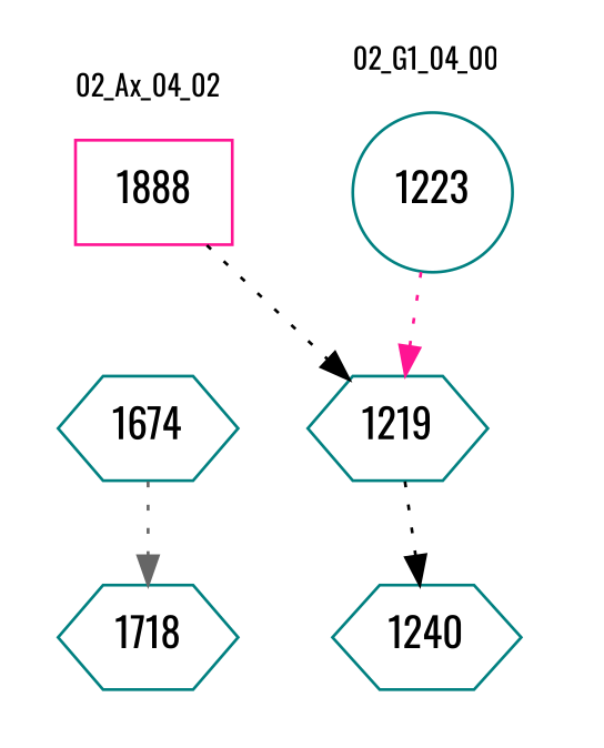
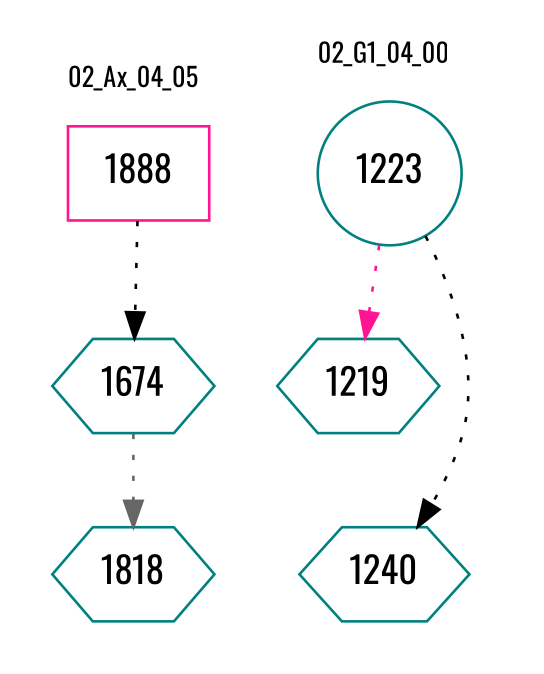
  digraph {
    fontname=Oswald
    node [color=teal fontname=Oswald shape=hexagon]
    edge [color=black fontname=Oswald style=dotted]
    n1 [color=deeppink label=1888 shape=box]
    n2 [label=1674]
-   n3 [label=1718]
+   n3 [label=1818]
    n4 [label=1223 shape=circle]
    n5 [label=1219]
    n6 [label=1240]
    subgraph cluster_1 {
      color=white
      fontsize=10
-     label="02_Ax_04_02"
+     label="02_Ax_04_05"
      n1
      n2
      n3
    }
    subgraph cluster_2 {
      color=white
      fontsize=10
      label="02_G1_04_00"
      n4
      n5
      n6
    }
-   n1 -> n5
+   n1 -> n2
    n2 -> n3 [color=gray40]
    n4 -> n5 [color=deeppink]
-   n5 -> n6
+   n4 -> n6
  }
